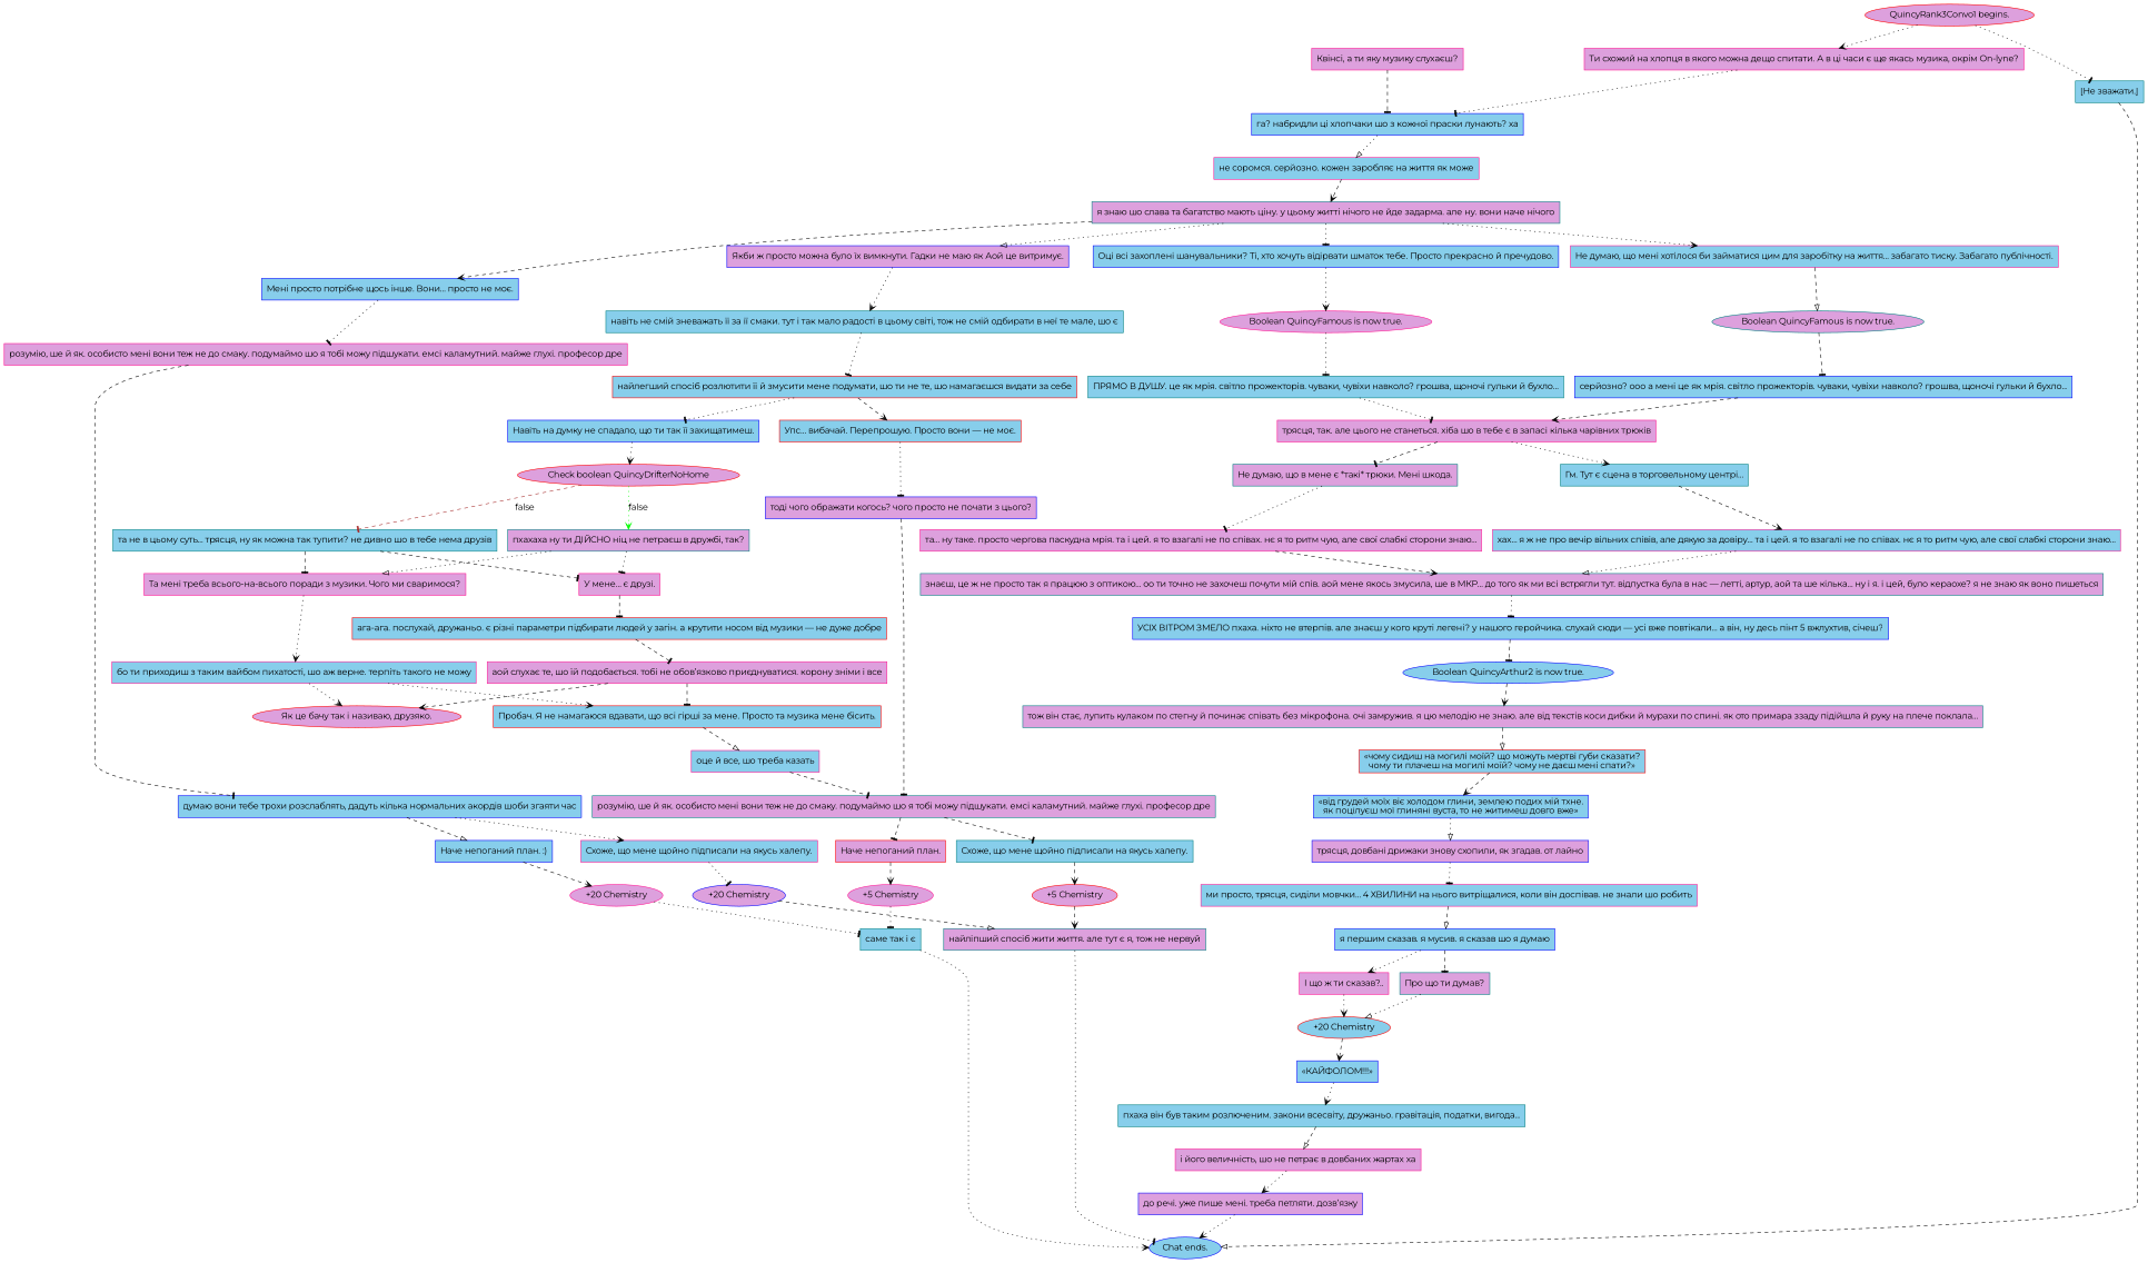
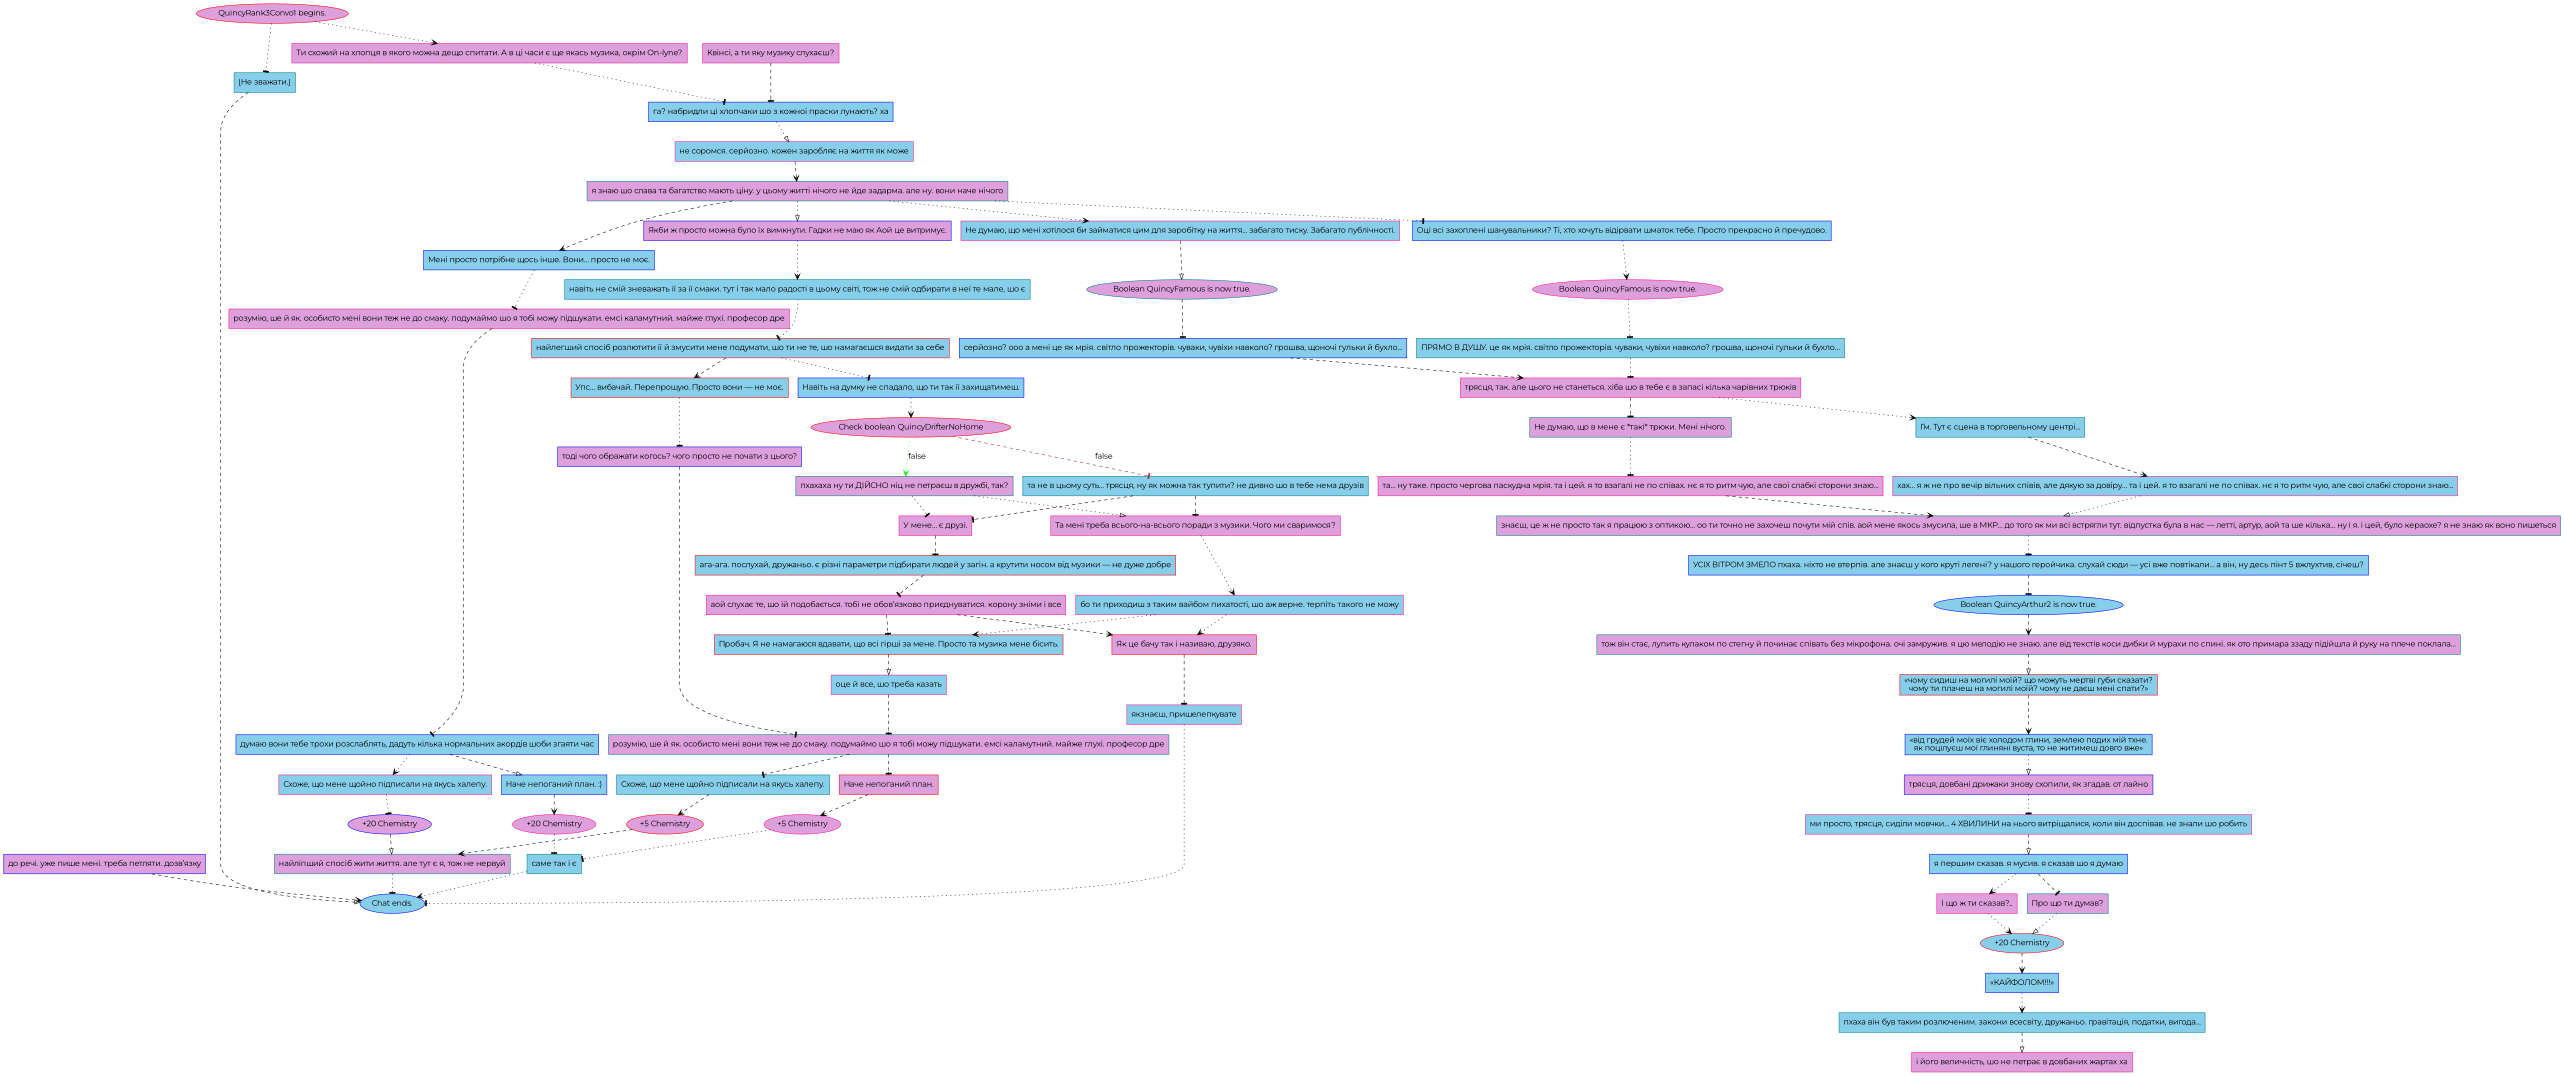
  digraph {
    fontname=Montserrat
    node [color=deeppink fillcolor=skyblue fontname=Montserrat style=filled shape=box]
    edge [arrowhead=tee fontname=Montserrat style=dotted]
    "QuincyRank3Convo1 begins." [color=red fillcolor=plum shape=""]
    n2 [fillcolor=plum label="Ти схожий на хлопця в якого можна дещо спитати. А в ці часи є ще якась музика, окрім On-lyne?"]
    n3 [color=teal label="[Не зважати.]"]
    n4 [color=blue label="га? набридли ці хлопчаки шо з кожної праски лунають? ха"]
    n5 [fillcolor=plum label="Квінсі, а ти яку музику слухаєш?"]
    "Chat ends." [color=blue shape=""]
    n7 [label="не соромся. серйозно. кожен заробляє на життя як може"]
    n8 [color=teal fillcolor=plum label="я знаю шо слава та багатство мають ціну. у цьому житті нічого не йде задарма. але ну. вони наче нічого"]
    n9 [color=blue label="Мені просто потрібне щось інше. Вони… просто не моє."]
    n10 [label="Не думаю, що мені хотілося би займатися цим для заробітку на життя… забагато тиску. Забагато публічності."]
    n11 [color=blue label="Оці всі захоплені шанувальники? Ті, хто хочуть відірвати шматок тебе. Просто прекрасно й пречудово."]
    n12 [color=blue fillcolor=plum label="Якби ж просто можна було їх вимкнути. Гадки не маю як Аой це витримує."]
    n13 [fillcolor=plum label="розумію, ше й як. особисто мені вони теж не до смаку. подумаймо шо я тобі можу підшукати. емсі каламутний. майже глухі. професор дре"]
    n14 [color=teal fillcolor=plum label="Boolean QuincyFamous is now true." shape=""]
    n15 [fillcolor=plum label="Boolean QuincyFamous is now true." shape=""]
    n16 [color=teal label="навіть не смій зневажать її за її смаки. тут і так мало радості в цьому світі, тож не смій одбирати в неї те мале, шо є"]
    n17 [color=blue label="думаю вони тебе трохи розслаблять, дадуть кілька нормальних акордів шоби згаяти час"]
    n18 [color=blue label="серйозно? ооо а мені це як мрія. світло прожекторів. чуваки, чувіхи навколо? грошва, щоночі гульки й бухло…"]
    n19 [color=teal label="ПРЯМО В ДУШУ. це як мрія. світло прожекторів. чуваки, чувіхи навколо? грошва, щоночі гульки й бухло…"]
    n20 [color=red label="найлегший спосіб розлютити її й змусити мене подумати, шо ти не те, шо намагаєшся видати за себе"]
    n21 [color=blue label="Наче непоганий план. :)"]
    n22 [label="Схоже, що мене щойно підписали на якусь халепу."]
    n23 [fillcolor=plum label="трясця, так. але цього не станеться. хіба шо в тебе є в запасі кілька чарівних трюків"]
    n24 [color=red label="Упс… вибачай. Перепрошую. Просто вони — не моє."]
    n25 [color=blue label="Навіть на думку не спадало, що ти так її захищатимеш."]
    n26 [fillcolor=plum label="+20 Chemistry" shape=""]
    n27 [color=blue fillcolor=plum label="+20 Chemistry" shape=""]
    n28 [color=teal label="Гм. Тут є сцена в торговельному центрі…"]
-   n29 [color=teal fillcolor=plum label="Не думаю, що в мене є *такі* трюки. Мені шкода."]
+   n29 [color=teal fillcolor=plum label="Не думаю, що в мене є *такі* трюки. Мені нічого."]
    n30 [color=blue fillcolor=plum label="тоді чого ображати когось? чого просто не почати з цього?"]
    n31 [color=red fillcolor=plum label="Check boolean QuincyDrifterNoHome" shape=""]
    n32 [color=teal label="саме так і є"]
    n33 [color=teal fillcolor=plum label="найліпший спосіб жити життя. але тут є я, тож не нервуй"]
    n34 [label="хах… я ж не про вечір вільних співів, але дякую за довіру… та і цей. я то взагалі не по співах. нє я то ритм чую, але свої слабкі сторони знаю…"]
    n35 [fillcolor=plum label="та… ну таке. просто чергова паскудна мрія. та і цей. я то взагалі не по співах. нє я то ритм чую, але свої слабкі сторони знаю…"]
    n36 [color=teal fillcolor=plum label="розумію, ше й як. особисто мені вони теж не до смаку. подумаймо шо я тобі можу підшукати. емсі каламутний. майже глухі. професор дре"]
    n37 [color=teal fillcolor=plum label="пхахаха ну ти ДІЙСНО ніц не петраєш в дружбі, так?"]
    n38 [color=teal label="та не в цьому суть… трясця, ну як можна так тупити? не дивно шо в тебе нема друзів"]
    n39 [color=teal fillcolor=plum label="знаєш, це ж не просто так я працюю з оптикою… оо ти точно не захочеш почути мій спів. аой мене якось змусила, ше в МКР… до того як ми всі встрягли тут. відпустка була в нас — летті, артур, аой та ше кілька… ну і я. і цей, було кераохе? я не знаю як воно пишеться"]
    n40 [color=red fillcolor=plum label="Наче непоганий план."]
    n41 [color=teal label="Схоже, що мене щойно підписали на якусь халепу."]
    n42 [fillcolor=plum label="У мене… є друзі."]
    n43 [fillcolor=plum label="Та мені треба всього-на-всього поради з музики. Чого ми сваримося?"]
    n44 [color=blue label="УСІХ ВІТРОМ ЗМЕЛО пхаха. ніхто не втерпів. але знаєш у кого круті легені? у нашого геройчика. слухай сюди — усі вже повтікали… а він, ну десь пінт 5 вжлухтив, січеш?"]
    n45 [fillcolor=plum label="+5 Chemistry" shape=""]
    n46 [color=red fillcolor=plum label="+5 Chemistry" shape=""]
    n47 [color=red label="ага-ага. послухай, дружаньо. є різні параметри підбирати людей у загін. а крутити носом від музики — не дуже добре"]
    n48 [label="бо ти приходиш з таким вайбом пихатості, шо аж верне. терпіть такого не можу"]
    n49 [color=blue label="Boolean QuincyArthur2 is now true." shape=""]
    n50 [fillcolor=plum label="аой слухає те, шо їй подобається. тобі не обов’язково приєднуватися. корону зніми і все"]
    n51 [color=red label="Пробач. Я не намагаюся вдавати, що всі гірші за мене. Просто та музика мене бісить."]
-   n52 [color=red fillcolor=plum label="Як це бачу так і називаю, друзяко." shape=ellipse]
+   n52 [color=red fillcolor=plum label="Як це бачу так і називаю, друзяко."]
    n53 [color=teal fillcolor=plum label="тож він стає, лупить кулаком по стегну й починає співать без мікрофона. очі замружив. я цю мелодію не знаю. але від текстів коси дибки й мурахи по спині. як ото примара ззаду підійшла й руку на плече поклала…"]
    n54 [label="оце й все, шо треба казать"]
+   n55 [label="якзнаєш, пришелепкувате"]
    n56 [color=red label="«чому сидиш на могилі моїй? що можуть мертві губи сказати?\nчому ти плачеш на могилі моїй? чому не даєш мені спати?»"]
    n57 [color=blue label="«від грудей моїх віє холодом глини, землею подих мій тхне.\nяк поцілуєш мої глиняні вуста, то не житимеш довго вже»"]
    n58 [color=blue fillcolor=plum label="трясця, довбані дрижаки знову схопили, як згадав. от лайно"]
    n59 [label="ми просто, трясця, сиділи мовчки… 4 ХВИЛИНИ на нього витріщалися, коли він доспівав. не знали шо робить"]
    n60 [color=blue label="я першим сказав. я мусив. я сказав шо я думаю"]
    n61 [fillcolor=plum label="І що ж ти сказав?.."]
    n62 [color=teal fillcolor=plum label="Про що ти думав?"]
    n63 [color=red label="+20 Chemistry" shape=""]
    n64 [color=blue label="«КАЙФОЛОМ!!!»"]
    n65 [color=teal label="пхаха він був таким розлюченим. закони всесвіту, дружаньо. гравітація, податки, вигода…"]
    n66 [fillcolor=plum label="і його величність, шо не петрає в довбаних жартах ха"]
    n67 [color=blue fillcolor=plum label="до речі. уже пише мені. треба петляти. дозв’язку"]
    "QuincyRank3Convo1 begins." -> n2 [arrowhead=vee]
    "QuincyRank3Convo1 begins." -> n3
    n2 -> n4
    n3 -> "Chat ends." [arrowhead=onormal style=dashed]
    n4 -> n7 [arrowhead=onormal]
    n5 -> n4 [style=dashed]
    n7 -> n8 [arrowhead=vee style=dashed]
    n8 -> n9 [arrowhead=vee style=dashed]
    n8 -> n10 [arrowhead=vee]
    n8 -> n11
    n8 -> n12 [arrowhead=onormal]
    n9 -> n13
    n10 -> n14 [arrowhead=onormal style=dashed]
    n11 -> n15 [arrowhead=vee]
    n12 -> n16 [arrowhead=vee]
    n13 -> n17 [style=dashed]
    n14 -> n18 [style=dashed]
    n15 -> n19
    n16 -> n20
    n17 -> n21 [arrowhead=onormal style=dashed]
    n17 -> n22 [arrowhead=vee]
    n18 -> n23 [arrowhead=vee style=dashed]
    n19 -> n23
    n20 -> n24 [arrowhead=vee style=dashed]
    n20 -> n25
    n21 -> n26 [arrowhead=vee style=dashed]
    n22 -> n27
    n23 -> n28 [arrowhead=vee]
    n23 -> n29 [style=dashed]
    n24 -> n30
    n25 -> n31 [arrowhead=vee]
    n26 -> n32
    n27 -> n33 [arrowhead=onormal style=dashed]
    n28 -> n34 [arrowhead=vee style=dashed]
    n29 -> n35
    n30 -> n36 [style=dashed]
    n31 -> n37 [arrowhead=vee color=green label=false]
    n31 -> n38 [color=brown label=false style=dashed]
    n32 -> "Chat ends." [arrowhead=vee]
    n33 -> "Chat ends."
    n34 -> n39 [arrowhead=onormal]
    n35 -> n39 [arrowhead=vee style=dashed]
    n36 -> n40 [style=dashed]
    n36 -> n41 [style=dashed]
    n37 -> n42
    n37 -> n43 [arrowhead=onormal]
    n38 -> n42 [style=dashed]
    n38 -> n43 [style=dashed]
    n39 -> n44
    n40 -> n45 [arrowhead=vee style=dashed]
    n41 -> n46 [arrowhead=vee style=dashed]
    n42 -> n47 [style=dashed]
    n43 -> n48 [arrowhead=vee]
    n44 -> n49 [style=dashed]
    n45 -> n32
    n46 -> n33 [arrowhead=vee style=dashed]
    n47 -> n50 [style=dashed]
    n48 -> n51 [arrowhead=vee]
    n48 -> n52 [arrowhead=vee]
    n49 -> n53 [arrowhead=vee style=dashed]
    n50 -> n51 [style=dashed]
    n50 -> n52 [arrowhead=vee style=dashed]
    n51 -> n54 [arrowhead=onormal style=dashed]
+   n52 -> n55 [style=dashed]
    n53 -> n56 [arrowhead=onormal style=dashed]
    n54 -> n36 [style=dashed]
+   n55 -> "Chat ends."
    n56 -> n57 [arrowhead=vee style=dashed]
    n57 -> n58 [arrowhead=onormal]
    n58 -> n59
    n59 -> n60 [arrowhead=onormal style=dashed]
    n60 -> n61 [arrowhead=vee]
    n60 -> n62 [style=dashed]
    n61 -> n63 [arrowhead=vee]
    n62 -> n63 [arrowhead=onormal]
    n63 -> n64 [arrowhead=vee style=dashed]
    n64 -> n65 [arrowhead=vee]
    n65 -> n66 [arrowhead=onormal style=dashed]
-   n66 -> n67 [arrowhead=vee]
-   n67 -> "Chat ends." [arrowhead=vee]
+   n67 -> "Chat ends." [arrowhead=vee style=dashed]
  }
